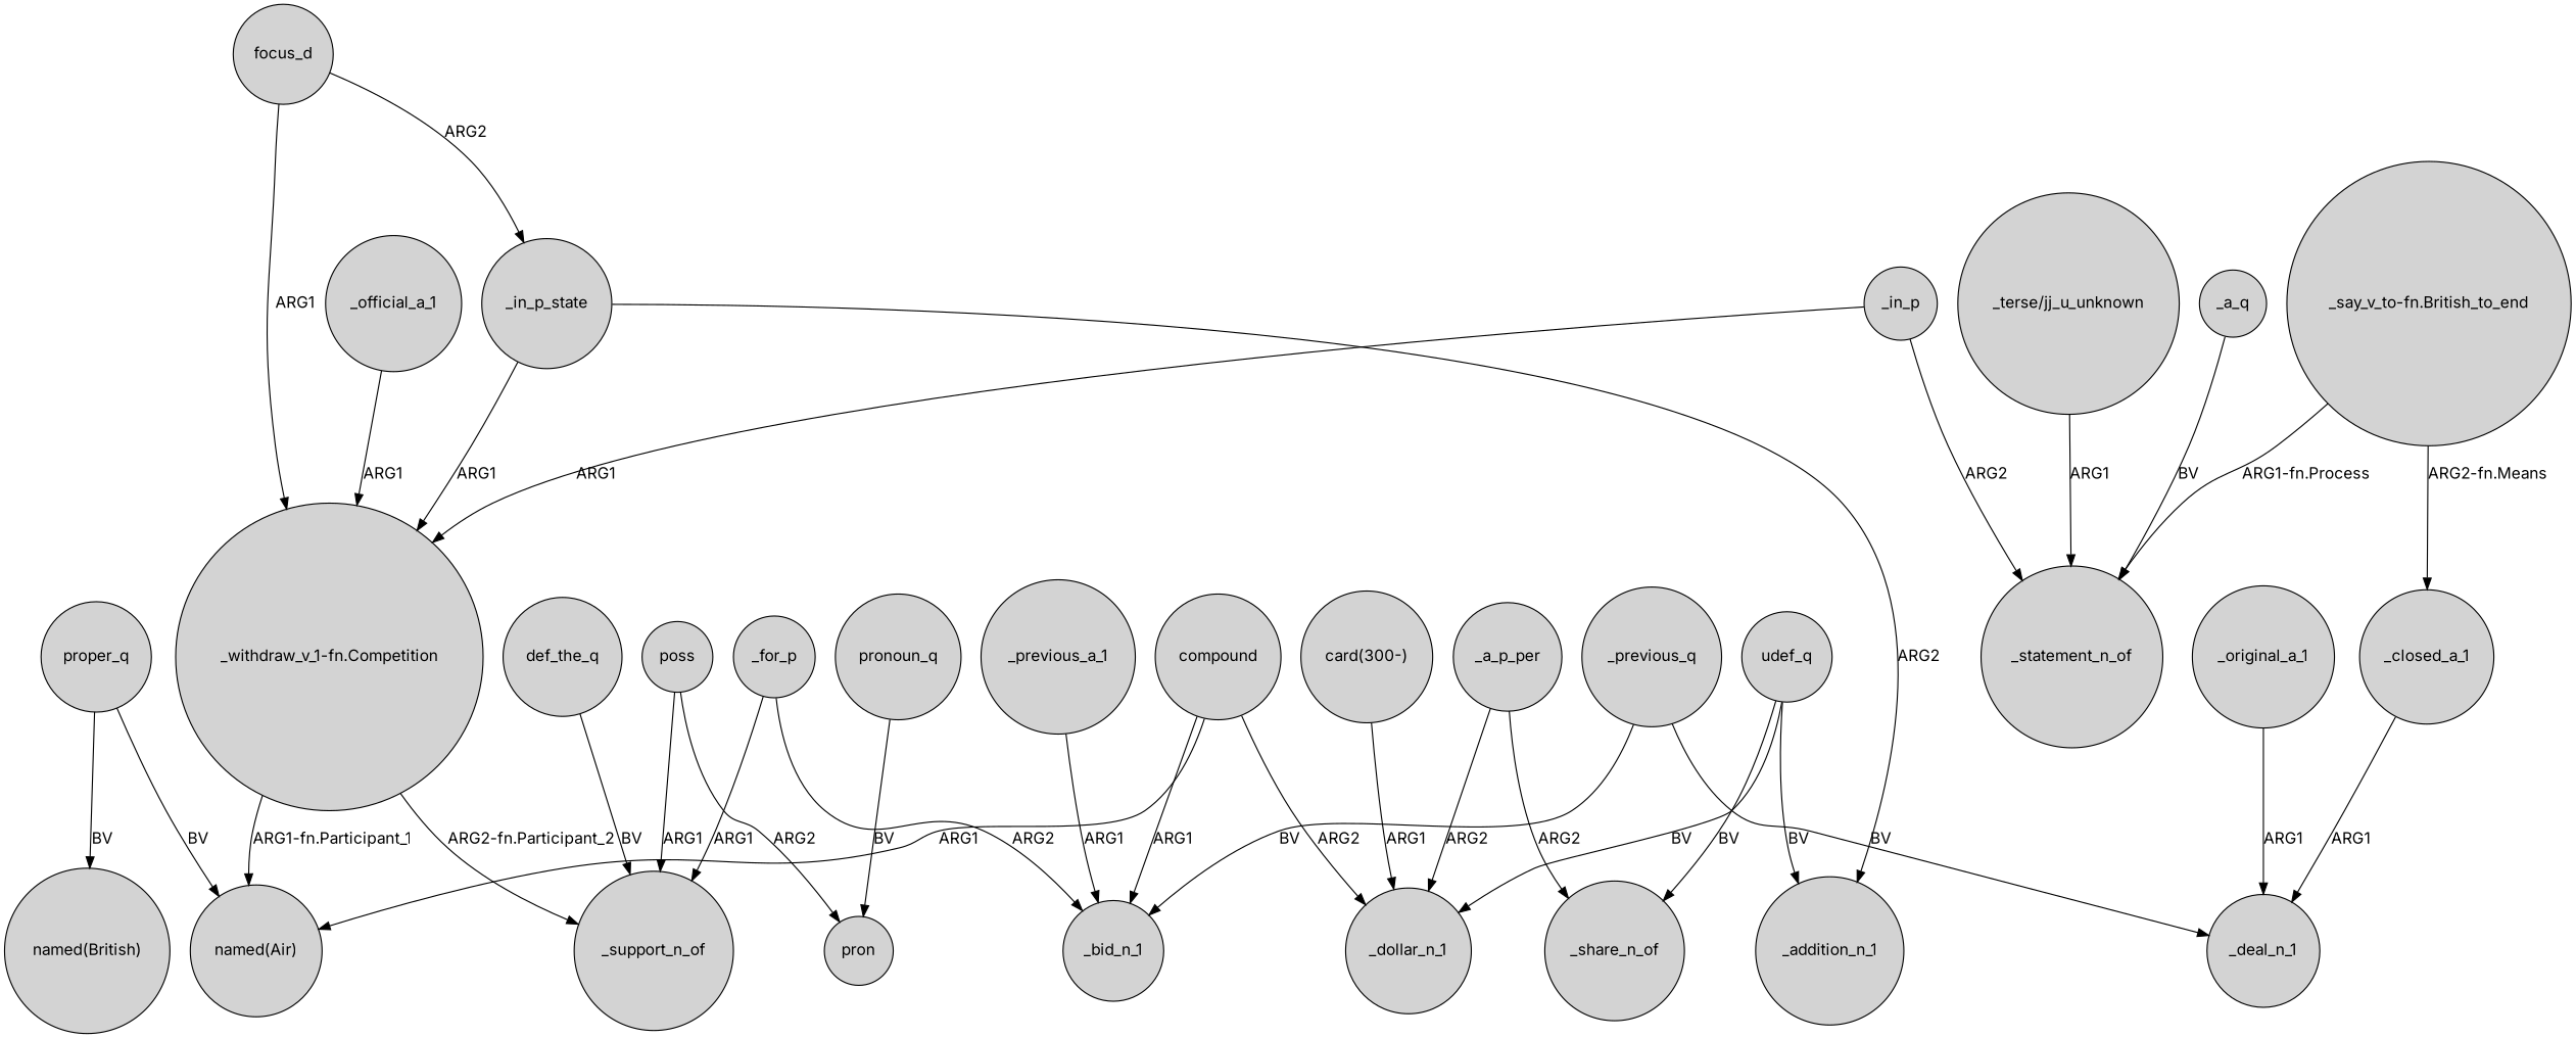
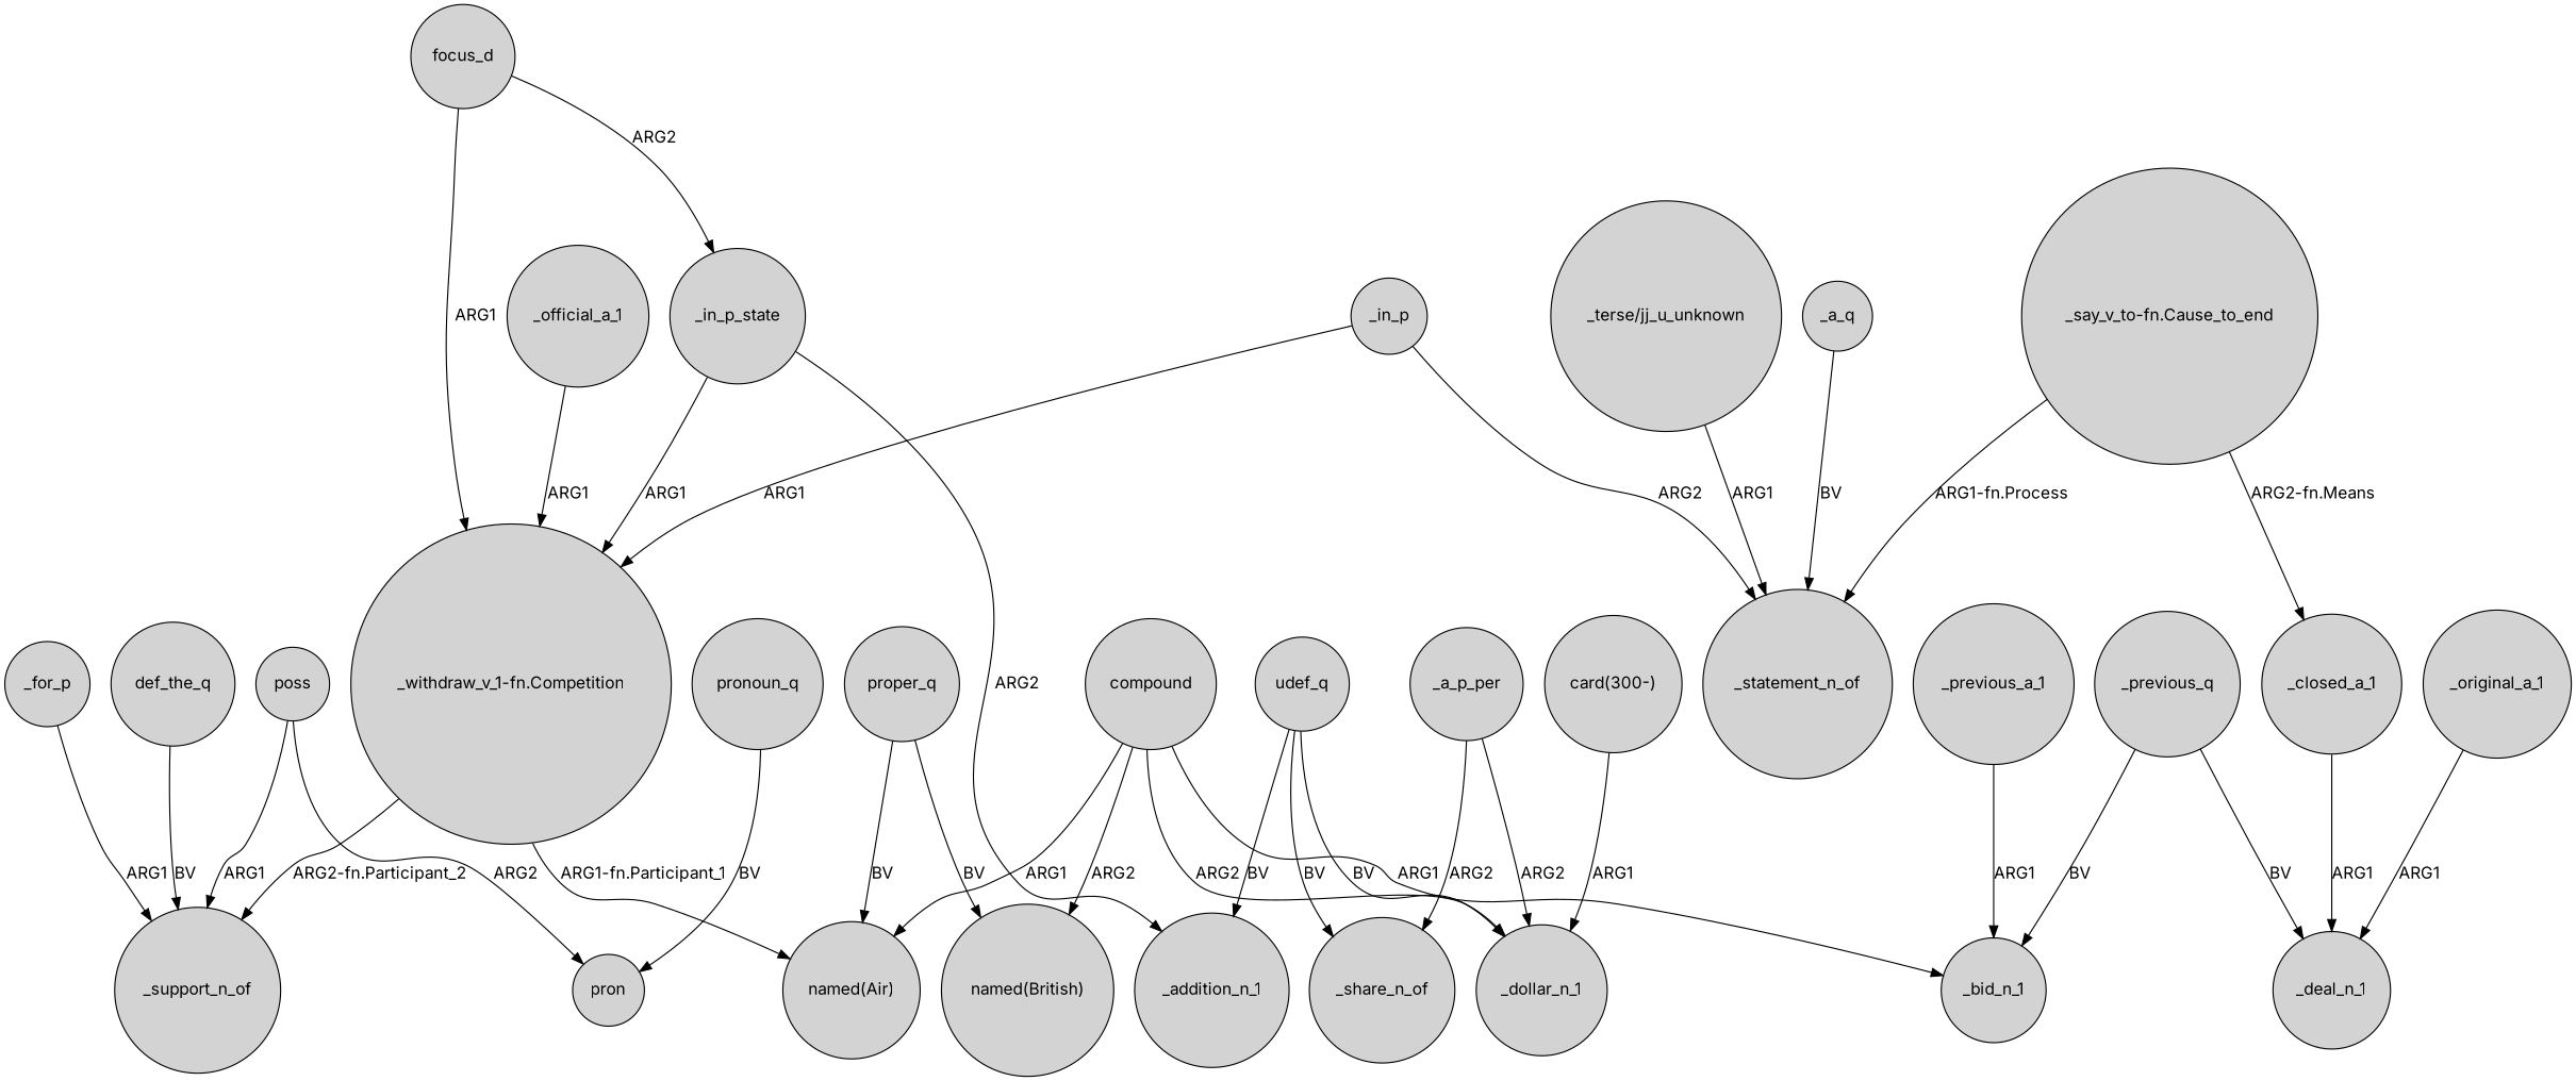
  digraph {
    fontname=Inter
    node [fontname=Inter shape=circle style=filled]
    edge [fontname=Inter]
    proper_q
    "named(British)"
    "named(Air)"
    "_withdraw_v_1-fn.Competition"
    _support_n_of
    focus_d
    _in_p_state
    _addition_n_1
    compound
    _dollar_n_1
    _bid_n_1
    n12 [label=_previous_q]
    _deal_n_1
    _official_a_1
    n15 [label=def_the_q]
    poss
    pron
-   "_say_v_to-fn.Cause_to_end" [label="_say_v_to-fn.British_to_end"]
+   "_say_v_to-fn.Cause_to_end"
    _statement_n_of
    _closed_a_1
    udef_q
    _share_n_of
    "card(300-)"
    _in_p
    pronoun_q
    _a_p_per
    "_terse/jj_u_unknown"
    _for_p
    _previous_a_1
    _original_a_1
    _a_q
    proper_q -> "named(British)" [label=BV]
    proper_q -> "named(Air)" [label=BV]
    "_withdraw_v_1-fn.Competition" -> "named(Air)" [label="ARG1-fn.Participant_1"]
    "_withdraw_v_1-fn.Competition" -> _support_n_of [label="ARG2-fn.Participant_2"]
    focus_d -> "_withdraw_v_1-fn.Competition" [label=ARG1]
    focus_d -> _in_p_state [label=ARG2]
    _in_p_state -> "_withdraw_v_1-fn.Competition" [label=ARG1]
    _in_p_state -> _addition_n_1 [label=ARG2]
+   compound -> "named(British)" [label=ARG2]
    compound -> "named(Air)" [label=ARG1]
    compound -> _dollar_n_1 [label=ARG2]
    compound -> _bid_n_1 [label=ARG1]
    n12 -> _bid_n_1 [label=BV]
    n12 -> _deal_n_1 [label=BV]
    _official_a_1 -> "_withdraw_v_1-fn.Competition" [label=ARG1]
    n15 -> _support_n_of [label=BV]
    poss -> _support_n_of [label=ARG1]
    poss -> pron [label=ARG2]
    "_say_v_to-fn.Cause_to_end" -> _statement_n_of [label="ARG1-fn.Process"]
    "_say_v_to-fn.Cause_to_end" -> _closed_a_1 [label="ARG2-fn.Means"]
    _closed_a_1 -> _deal_n_1 [label=ARG1]
    udef_q -> _addition_n_1 [label=BV]
    udef_q -> _dollar_n_1 [label=BV]
    udef_q -> _share_n_of [label=BV]
    "card(300-)" -> _dollar_n_1 [label=ARG1]
    _in_p -> "_withdraw_v_1-fn.Competition" [label=ARG1]
    _in_p -> _statement_n_of [label=ARG2]
    pronoun_q -> pron [label=BV]
    _a_p_per -> _dollar_n_1 [label=ARG2]
    _a_p_per -> _share_n_of [label=ARG2]
    "_terse/jj_u_unknown" -> _statement_n_of [label=ARG1]
    _for_p -> _support_n_of [label=ARG1]
-   _for_p -> _bid_n_1 [label=ARG2]
    _previous_a_1 -> _bid_n_1 [label=ARG1]
    _original_a_1 -> _deal_n_1 [label=ARG1]
    _a_q -> _statement_n_of [label=BV]
  }
